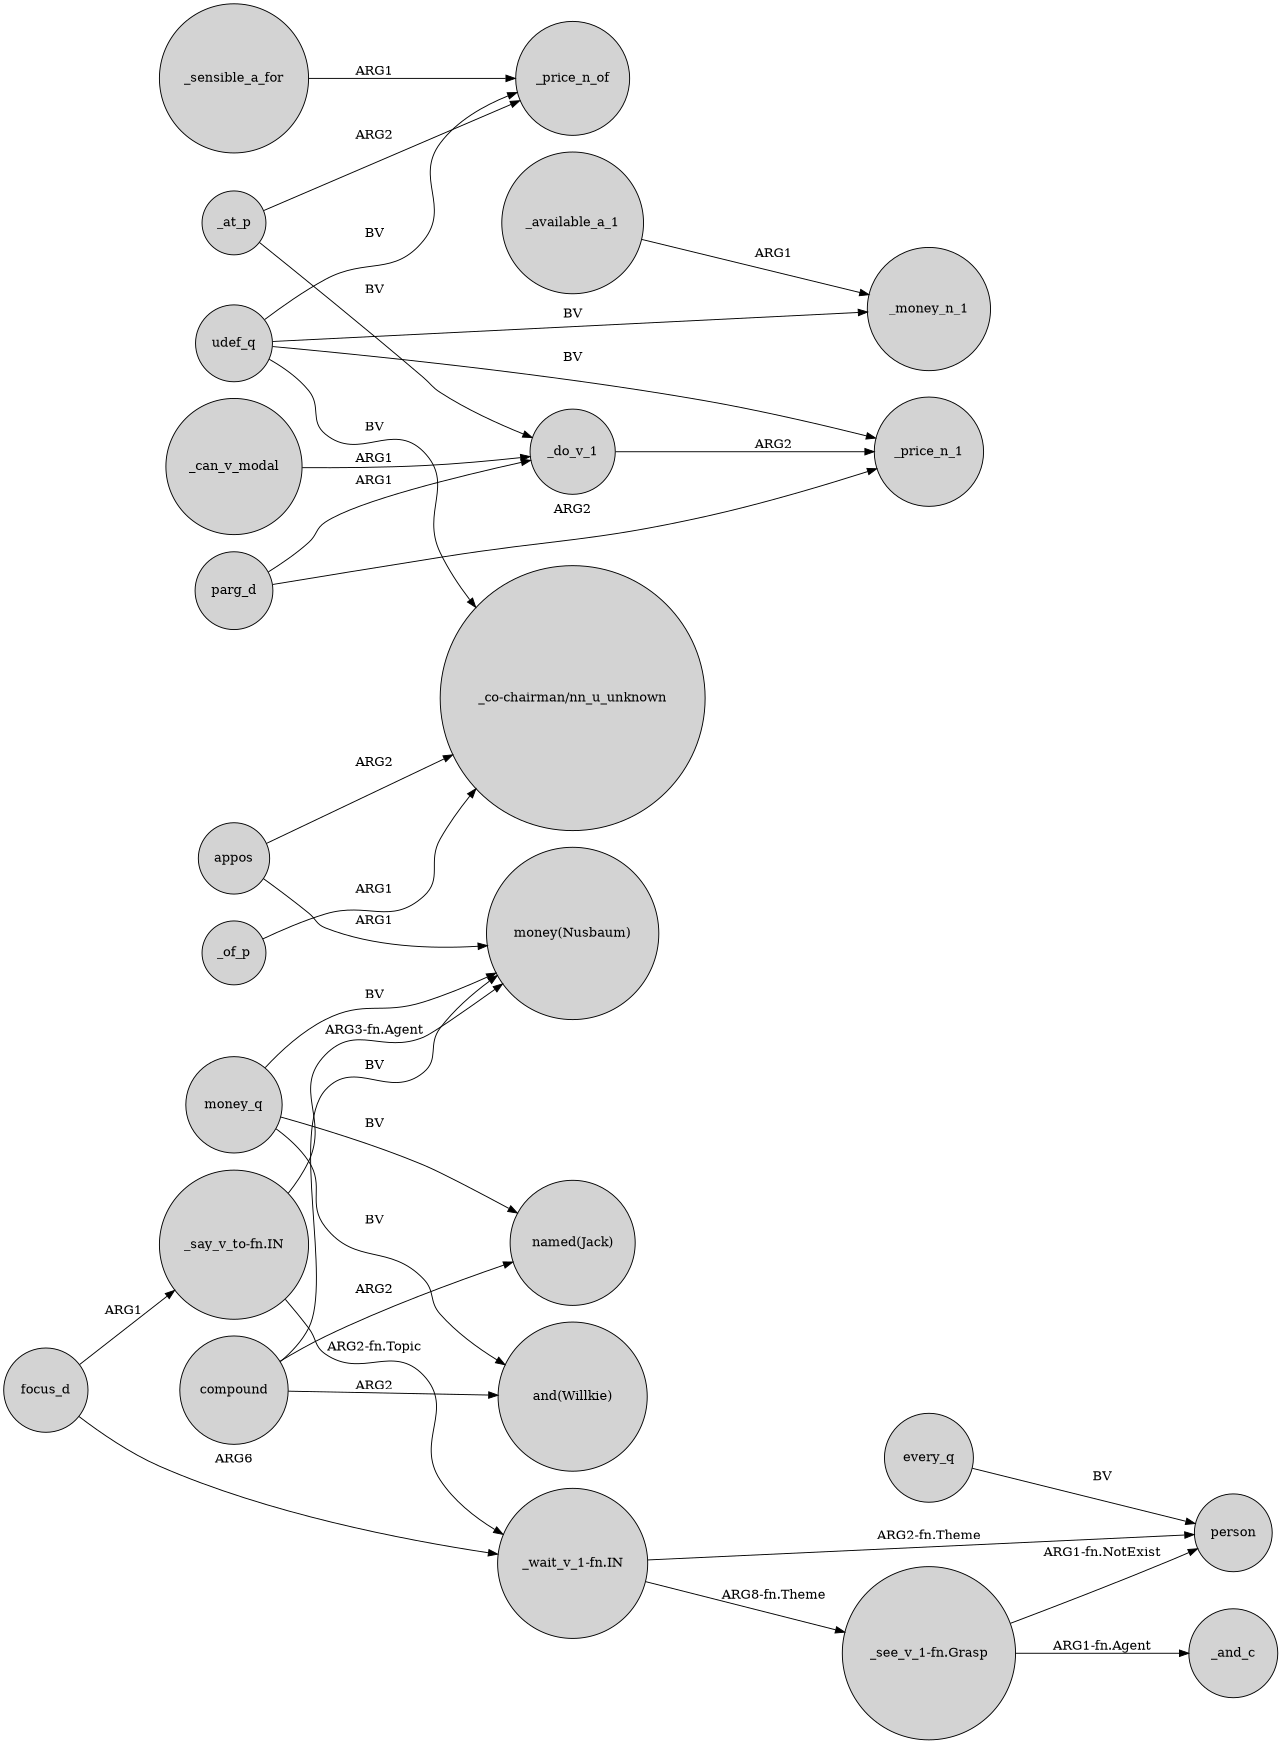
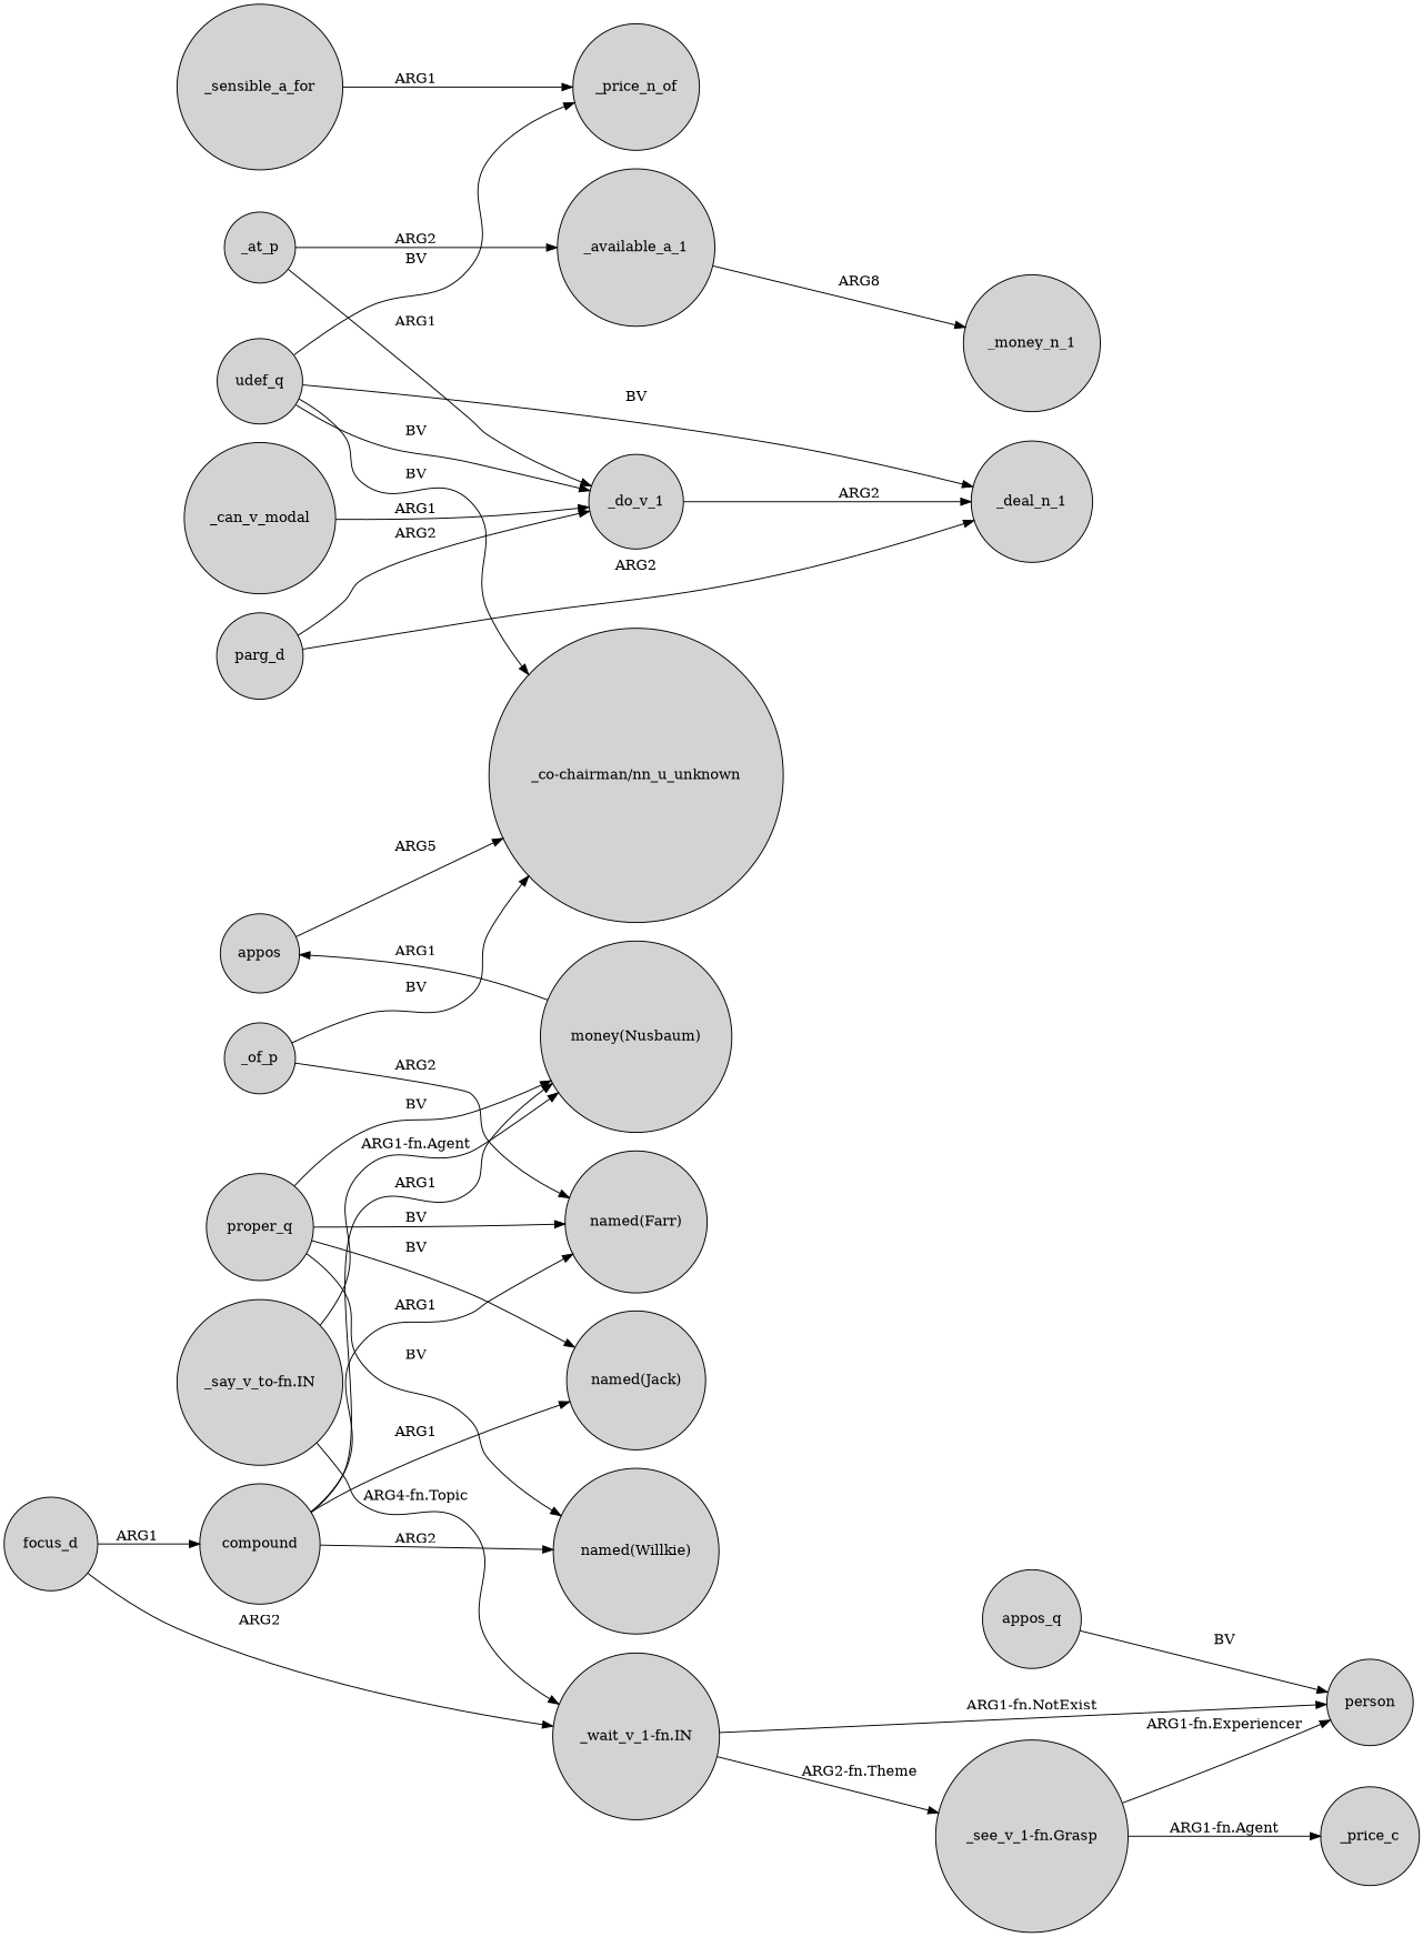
  digraph {
    fontname="DejaVu Serif"
    rankdir=LR
    node [fontname="DejaVu Serif" shape=circle style=filled]
    edge [fontname="DejaVu Serif"]
    udef_q
    _money_n_1
    _price_n_of
    "_co-chairman/nn_u_unknown"
-   _deal_n_1 [label=_price_n_1]
+   _deal_n_1
    parg_d
    _do_v_1
-   proper_q [label=money_q]
-   "named(Willkie)" [label="and(Willkie)"]
+   proper_q
+   "named(Willkie)"
    n10 [label="money(Nusbaum)"]
+   "named(Farr)"
    "named(Jack)"
    "_see_v_1-fn.Grasp"
-   _and_c
+   _and_c [label=_price_c]
    person
    "_say_v_to-fn.IN"
    "_wait_v_1-fn.IN"
    appos
    compound
    _at_p
-   every_q
+   every_q [label=appos_q]
    _sensible_a_for
    _of_p
    focus_d
    _available_a_1
    _can_v_modal
-   udef_q -> _money_n_1 [label=BV]
+   udef_q -> _do_v_1 [label=BV]
    udef_q -> _price_n_of [label=BV]
    udef_q -> "_co-chairman/nn_u_unknown" [label=BV]
    udef_q -> _deal_n_1 [label=BV]
    parg_d -> _deal_n_1 [label=ARG2]
-   parg_d -> _do_v_1 [label=ARG1]
+   parg_d -> _do_v_1 [label=ARG2]
    _do_v_1 -> _deal_n_1 [label=ARG2]
    proper_q -> "named(Willkie)" [label=BV]
    proper_q -> n10 [label=BV]
+   proper_q -> "named(Farr)" [label=BV]
    proper_q -> "named(Jack)" [label=BV]
    "_see_v_1-fn.Grasp" -> _and_c [label="ARG1-fn.Agent"]
-   "_see_v_1-fn.Grasp" -> person [label="ARG1-fn.NotExist"]
-   "_say_v_to-fn.IN" -> n10 [label="ARG3-fn.Agent"]
-   "_say_v_to-fn.IN" -> "_wait_v_1-fn.IN" [label="ARG2-fn.Topic"]
-   "_wait_v_1-fn.IN" -> "_see_v_1-fn.Grasp" [label="ARG8-fn.Theme"]
-   "_wait_v_1-fn.IN" -> person [label="ARG2-fn.Theme"]
-   appos -> "_co-chairman/nn_u_unknown" [label=ARG2]
-   appos -> n10 [label=ARG1]
+   "_see_v_1-fn.Grasp" -> person [label="ARG1-fn.Experiencer"]
+   "_say_v_to-fn.IN" -> n10 [label="ARG1-fn.Agent"]
+   "_say_v_to-fn.IN" -> "_wait_v_1-fn.IN" [label="ARG4-fn.Topic"]
+   "_wait_v_1-fn.IN" -> "_see_v_1-fn.Grasp" [label="ARG2-fn.Theme"]
+   "_wait_v_1-fn.IN" -> person [label="ARG1-fn.NotExist"]
+   appos -> "_co-chairman/nn_u_unknown" [label=ARG5]
+   n10 -> appos [label=ARG1]
    compound -> "named(Willkie)" [label=ARG2]
-   compound -> n10 [label=BV]
-   compound -> "named(Jack)" [label=ARG2]
-   _at_p -> _price_n_of [label=ARG2]
-   _at_p -> _do_v_1 [label=BV]
+   compound -> n10 [label=ARG1]
+   compound -> "named(Farr)" [label=ARG1]
+   compound -> "named(Jack)" [label=ARG1]
+   _at_p -> _available_a_1 [label=ARG2]
+   _at_p -> _do_v_1 [label=ARG1]
    every_q -> person [label=BV]
    _sensible_a_for -> _price_n_of [label=ARG1]
-   _of_p -> "_co-chairman/nn_u_unknown" [label=ARG1]
-   focus_d -> "_say_v_to-fn.IN" [label=ARG1]
-   focus_d -> "_wait_v_1-fn.IN" [label=ARG6]
-   _available_a_1 -> _money_n_1 [label=ARG1]
+   _of_p -> "_co-chairman/nn_u_unknown" [label=BV]
+   _of_p -> "named(Farr)" [label=ARG2]
+   focus_d -> compound [label=ARG1]
+   focus_d -> "_wait_v_1-fn.IN" [label=ARG2]
+   _available_a_1 -> _money_n_1 [label=ARG8]
    _can_v_modal -> _do_v_1 [label=ARG1]
  }
